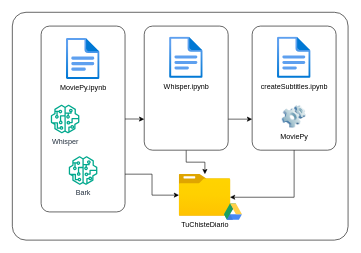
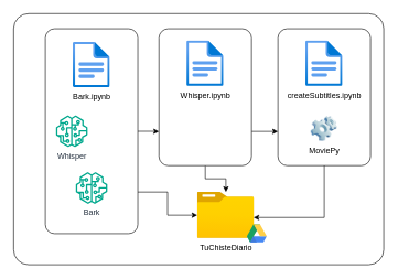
  <mxCell id="0" />
  <mxCell id="1" parent="0" />
  <mxCell id="2" value="" style="rounded=1;whiteSpace=wrap;html=1;arcSize=6;" vertex="1" parent="1"><mxGeometry x="20" y="20" width="560" height="380" as="geometry" /></mxCell>
  <mxCell id="3" value="" style="shape=image;verticalLabelPosition=bottom;labelBackgroundColor=default;verticalAlign=top;aspect=fixed;imageAspect=0;image=https://upload.wikimedia.org/wikipedia/commons/thumb/d/d0/Google_Colaboratory_SVG_Logo.svg/1200px-Google_Colaboratory_SVG_Logo.svg.png;" vertex="1" parent="1"><mxGeometry x="500" y="350.73" width="80" height="49.27" as="geometry" /></mxCell>
  <mxCell id="4" style="edgeStyle=orthogonalEdgeStyle;rounded=0;orthogonalLoop=1;jettySize=auto;html=1;entryX=0;entryY=0.75;entryDx=0;entryDy=0;" edge="1" parent="1" source="6" target="12"><mxGeometry relative="1" as="geometry" /></mxCell>
  <mxCell id="5" style="edgeStyle=orthogonalEdgeStyle;rounded=0;orthogonalLoop=1;jettySize=auto;html=1;" edge="1" parent="1" source="6" target="20"><mxGeometry relative="1" as="geometry"><Array as="points"><mxPoint x="253" y="290" /><mxPoint x="253" y="325" /></Array></mxGeometry></mxCell>
  <mxCell id="6" value="" style="rounded=1;whiteSpace=wrap;html=1;arcSize=10;" vertex="1" parent="1"><mxGeometry x="68" y="43" width="140" height="310" as="geometry" /></mxCell>
- <mxCell id="7" value="MoviePy.ipynb" style="image;aspect=fixed;html=1;points=[];align=center;fontSize=12;image=img/lib/azure2/general/File.svg;" vertex="1" parent="1"><mxGeometry x="110" y="63" width="56.0" height="69" as="geometry" /></mxCell>
+ <mxCell id="7" value="Bark.ipynb" style="image;aspect=fixed;html=1;points=[];align=center;fontSize=12;image=img/lib/azure2/general/File.svg;" vertex="1" parent="1"><mxGeometry x="110" y="63" width="56.0" height="69" as="geometry" /></mxCell>
  <mxCell id="8" value="Whisper" style="sketch=0;outlineConnect=0;fontColor=#232F3E;gradientColor=none;fillColor=#01A88D;strokeColor=none;dashed=0;verticalLabelPosition=bottom;verticalAlign=top;align=center;html=1;fontSize=12;fontStyle=0;aspect=fixed;pointerEvents=1;shape=mxgraph.aws4.sagemaker_model;" vertex="1" parent="1"><mxGeometry x="84" y="174" width="48" height="48" as="geometry" /></mxCell>
  <mxCell id="9" value="Bark" style="sketch=0;outlineConnect=0;fontColor=#232F3E;gradientColor=none;fillColor=#01A88D;strokeColor=none;dashed=0;verticalLabelPosition=bottom;verticalAlign=top;align=center;html=1;fontSize=12;fontStyle=0;aspect=fixed;pointerEvents=1;shape=mxgraph.aws4.sagemaker_model;" vertex="1" parent="1"><mxGeometry x="114" y="260" width="48" height="48" as="geometry" /></mxCell>
  <mxCell id="10" style="edgeStyle=orthogonalEdgeStyle;rounded=0;orthogonalLoop=1;jettySize=auto;html=1;exitX=1;exitY=0.75;exitDx=0;exitDy=0;entryX=0;entryY=0.75;entryDx=0;entryDy=0;" edge="1" parent="1" source="12" target="14"><mxGeometry relative="1" as="geometry" /></mxCell>
  <mxCell id="11" value="" style="edgeStyle=orthogonalEdgeStyle;rounded=0;orthogonalLoop=1;jettySize=auto;html=1;" edge="1" parent="1" source="12" target="20"><mxGeometry relative="1" as="geometry" /></mxCell>
  <mxCell id="12" value="" style="rounded=1;whiteSpace=wrap;html=1;arcSize=10;" vertex="1" parent="1"><mxGeometry x="240" y="43" width="140" height="207" as="geometry" /></mxCell>
  <mxCell id="13" value="Whisper.ipynb" style="image;aspect=fixed;html=1;points=[];align=center;fontSize=12;image=img/lib/azure2/general/File.svg;" vertex="1" parent="1"><mxGeometry x="282" y="61" width="56.0" height="69" as="geometry" /></mxCell>
  <mxCell id="14" value="" style="rounded=1;whiteSpace=wrap;html=1;arcSize=10;" vertex="1" parent="1"><mxGeometry x="420" y="43" width="140" height="207" as="geometry" /></mxCell>
  <mxCell id="15" value="createSubtitles.ipynb" style="image;aspect=fixed;html=1;points=[];align=center;fontSize=12;image=img/lib/azure2/general/File.svg;" vertex="1" parent="1"><mxGeometry x="462" y="61" width="56.0" height="69" as="geometry" /></mxCell>
  <mxCell id="16" value="" style="shape=image;verticalLabelPosition=bottom;labelBackgroundColor=default;verticalAlign=top;aspect=fixed;imageAspect=0;image=https://upload.wikimedia.org/wikipedia/commons/thumb/c/c3/Python-logo-notext.svg/1869px-Python-logo-notext.svg.png;" vertex="1" parent="1"><mxGeometry x="99" y="110" width="27" height="29.59" as="geometry" /></mxCell>
  <mxCell id="17" value="" style="shape=image;verticalLabelPosition=bottom;labelBackgroundColor=default;verticalAlign=top;aspect=fixed;imageAspect=0;image=https://upload.wikimedia.org/wikipedia/commons/thumb/c/c3/Python-logo-notext.svg/1869px-Python-logo-notext.svg.png;" vertex="1" parent="1"><mxGeometry x="271" y="110" width="27" height="29.59" as="geometry" /></mxCell>
  <mxCell id="18" value="" style="shape=image;verticalLabelPosition=bottom;labelBackgroundColor=default;verticalAlign=top;aspect=fixed;imageAspect=0;image=https://upload.wikimedia.org/wikipedia/commons/thumb/c/c3/Python-logo-notext.svg/1869px-Python-logo-notext.svg.png;" vertex="1" parent="1"><mxGeometry x="450" y="110" width="27" height="29.59" as="geometry" /></mxCell>
  <mxCell id="19" value="MoviePy" style="image;html=1;image=img/lib/clip_art/computers/Software_128x128.png" vertex="1" parent="1"><mxGeometry x="470" y="174" width="40" height="40" as="geometry" /></mxCell>
  <mxCell id="20" value="TuChisteDiario" style="image;aspect=fixed;html=1;points=[];align=center;fontSize=12;image=img/lib/azure2/general/Folder_Blank.svg;" vertex="1" parent="1"><mxGeometry x="298" y="290" width="86.25" height="70" as="geometry" /></mxCell>
  <mxCell id="21" value="" style="dashed=0;outlineConnect=0;html=1;align=center;labelPosition=center;verticalLabelPosition=bottom;verticalAlign=top;shape=mxgraph.weblogos.google_drive" vertex="1" parent="1"><mxGeometry x="373" y="339" width="30" height="27" as="geometry" /></mxCell>
  <mxCell id="22" style="edgeStyle=orthogonalEdgeStyle;rounded=0;orthogonalLoop=1;jettySize=auto;html=1;entryX=0.986;entryY=0.55;entryDx=0;entryDy=0;entryPerimeter=0;" edge="1" parent="1" source="14" target="20"><mxGeometry relative="1" as="geometry"><Array as="points"><mxPoint x="490" y="329" /></Array></mxGeometry></mxCell>
